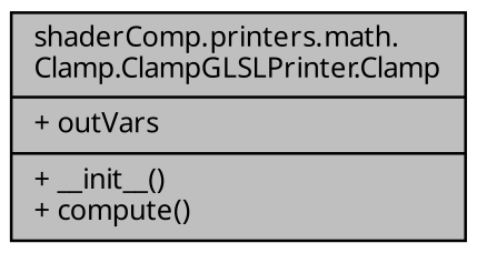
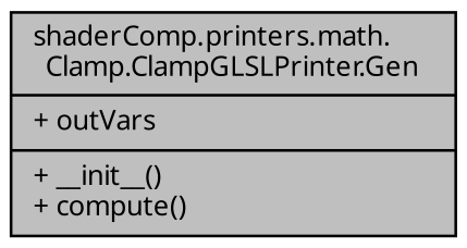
  digraph {
    fontname="Noto Sans"
-   n1 [color=black fillcolor=grey75 fontcolor=black fontname="Noto Sans" fontsize=10 height=0.2 label="{shaderComp.printers.math.\lClamp.ClampGLSLPrinter.Clamp\n|+ outVars\l|+ __init__()\l+ compute()\l}" shape=record style=filled width=0.4]
+   n1 [color=black fillcolor=grey75 fontcolor=black fontname="Noto Sans" fontsize=10 height=0.2 label="{shaderComp.printers.math.\lClamp.ClampGLSLPrinter.Gen\n|+ outVars\l|+ __init__()\l+ compute()\l}" shape=record style=filled width=0.4]
  }
